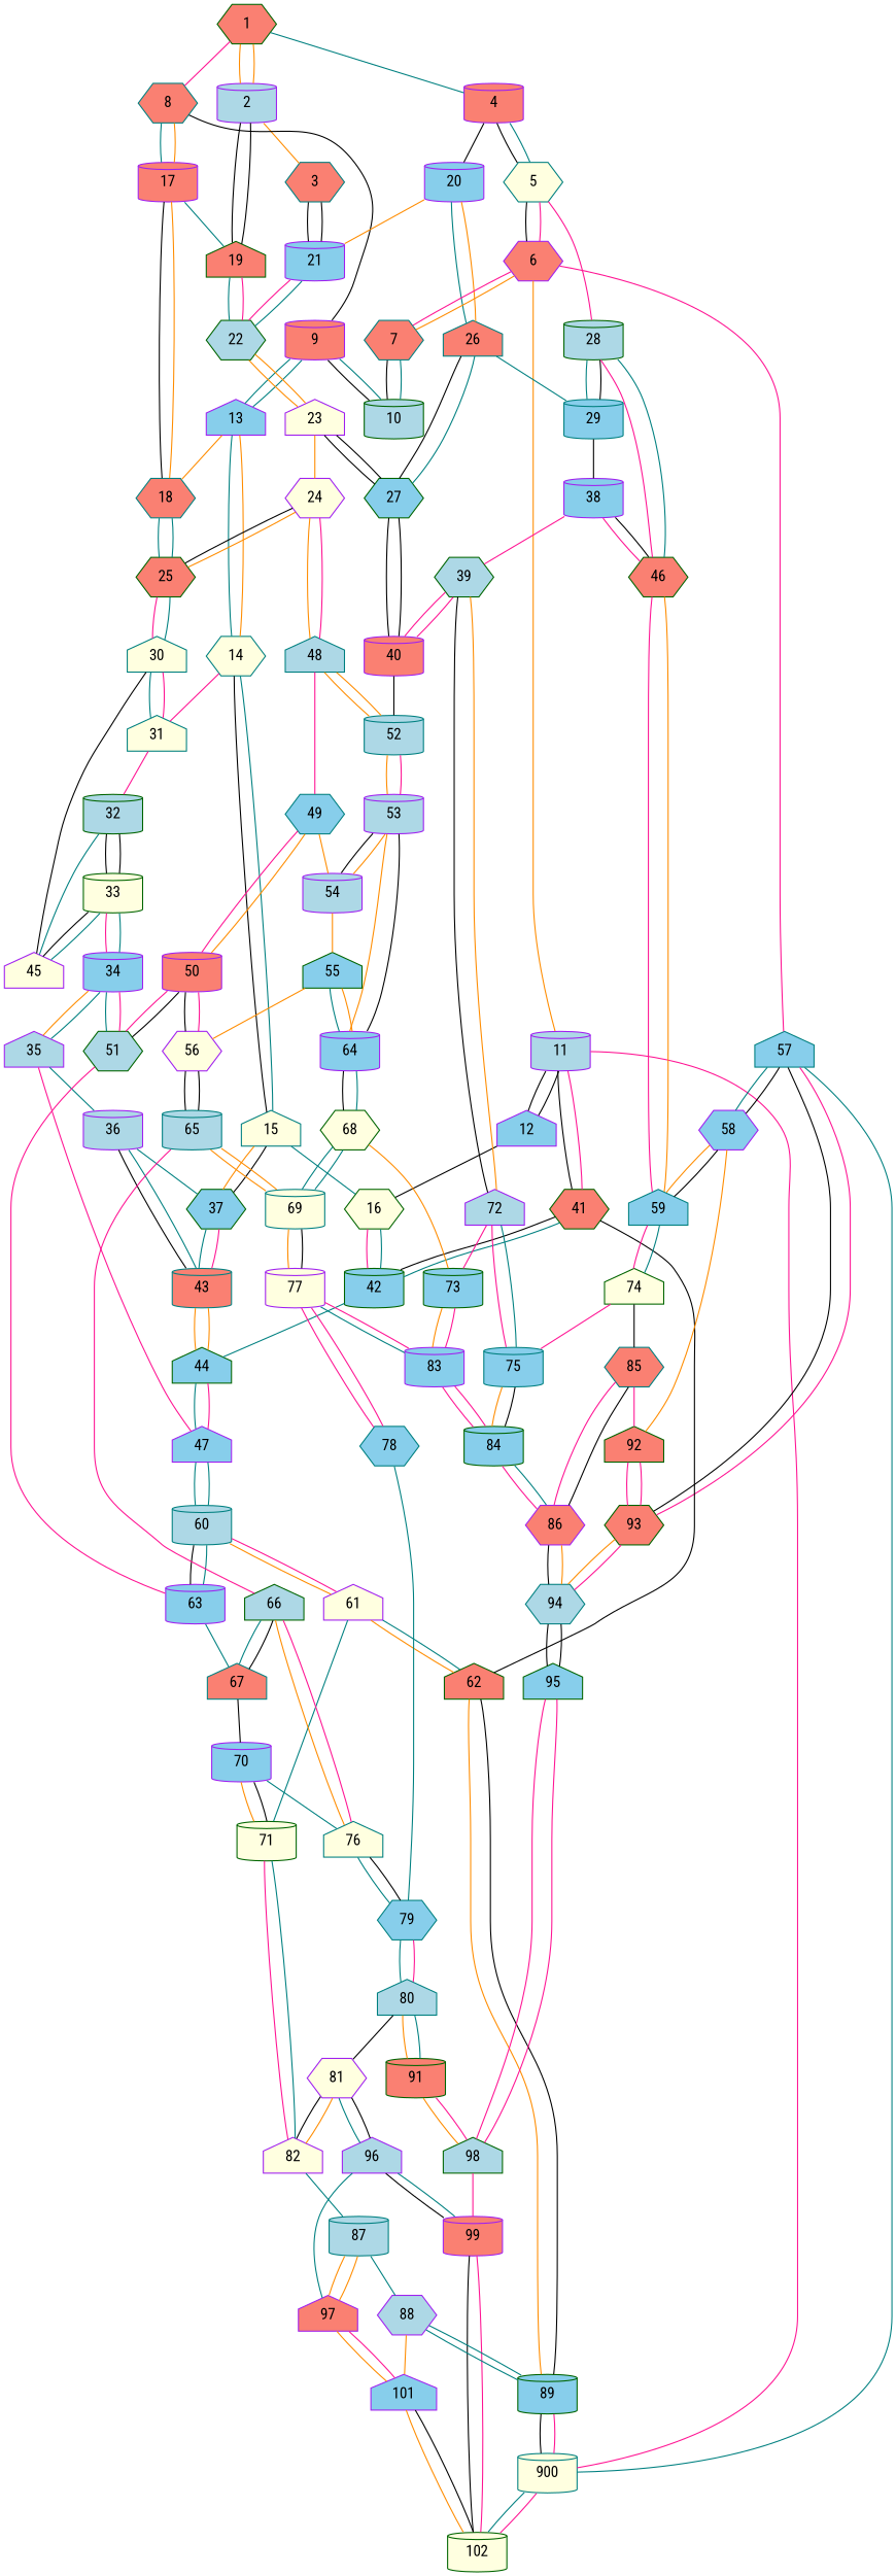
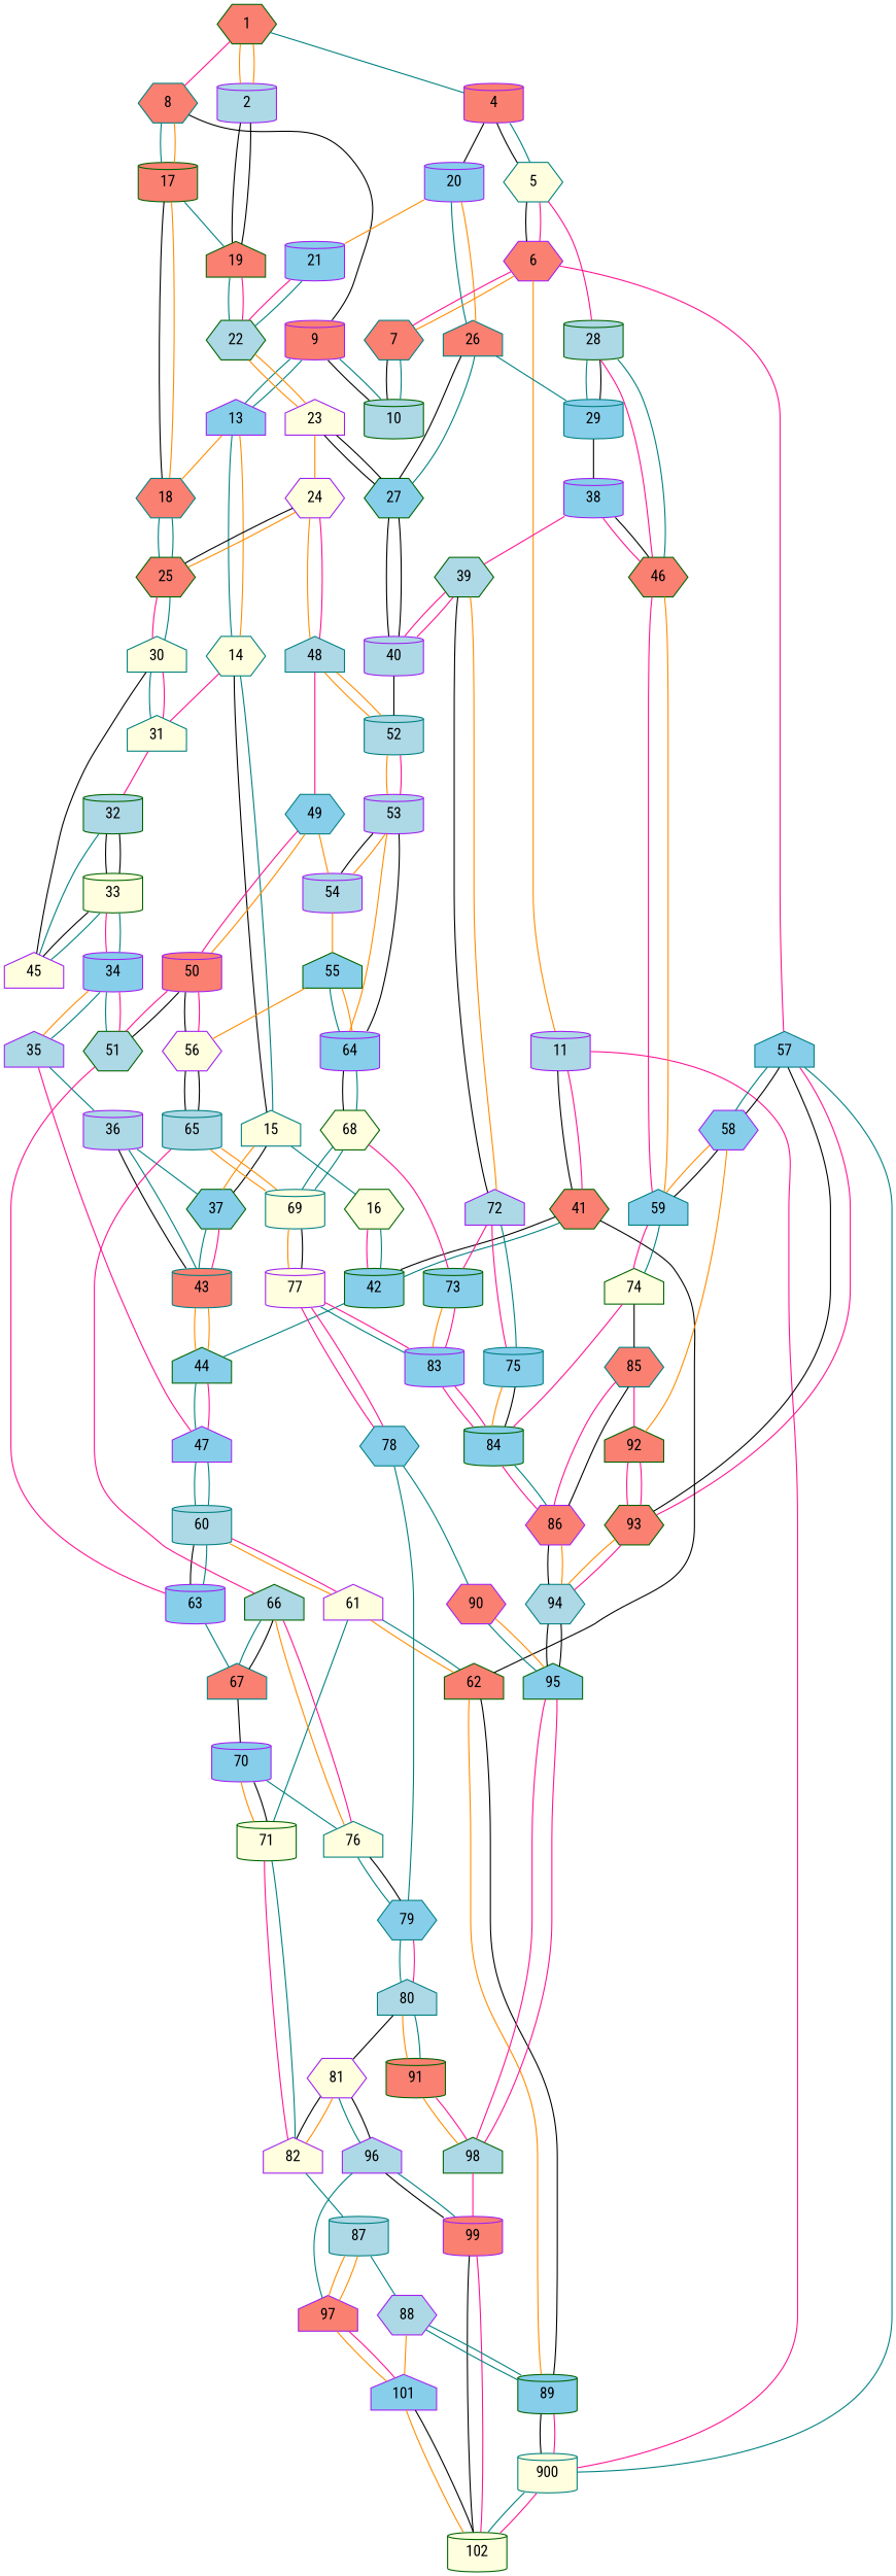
  graph {
    fontname="Roboto Condensed"
    node [color=purple fillcolor=skyblue fontname="Roboto Condensed" shape=cylinder style=filled]
    edge [color=teal fontname="Roboto Condensed"]
    1 [color=darkgreen fillcolor=salmon shape=hexagon]
    2 [fillcolor=lightblue]
    8 [color=teal fillcolor=salmon shape=hexagon]
    4 [fillcolor=salmon]
-   3 [color=teal fillcolor=salmon shape=hexagon]
    19 [color=darkgreen fillcolor=salmon shape=house]
    9 [fillcolor=salmon]
-   17 [fillcolor=salmon]
+   17 [color=darkgreen fillcolor=salmon]
    21
    22 [color=darkgreen fillcolor=lightblue shape=hexagon]
    5 [color=teal fillcolor=lightyellow shape=hexagon]
    20
    6 [fillcolor=salmon shape=hexagon]
    28 [color=darkgreen fillcolor=lightblue]
    26 [color=teal fillcolor=salmon shape=house]
    7 [color=teal fillcolor=salmon shape=hexagon]
    11 [fillcolor=lightblue]
    57 [color=teal shape=house]
    29 [color=teal]
    46 [color=darkgreen fillcolor=salmon shape=hexagon]
    10 [color=darkgreen fillcolor=lightblue]
-   12 [shape=house]
    41 [color=darkgreen fillcolor=salmon shape=hexagon]
    n24 [color=teal fillcolor=lightyellow label=900]
    58 [shape=hexagon]
    93 [color=darkgreen fillcolor=salmon shape=hexagon]
    13 [shape=house]
    18 [color=teal fillcolor=salmon shape=hexagon]
    14 [color=teal fillcolor=lightyellow shape=hexagon]
    16 [color=darkgreen fillcolor=lightyellow shape=hexagon]
    42 [color=darkgreen]
    62 [color=darkgreen fillcolor=salmon shape=house]
    102 [color=darkgreen fillcolor=lightyellow]
    15 [color=teal fillcolor=lightyellow shape=house]
    31 [color=teal fillcolor=lightyellow shape=house]
    25 [color=darkgreen fillcolor=salmon shape=hexagon]
    37 [color=darkgreen shape=hexagon]
    32 [color=darkgreen fillcolor=lightblue]
    43 [color=teal fillcolor=salmon]
    44 [color=darkgreen shape=house]
    30 [color=teal fillcolor=lightyellow shape=house]
    23 [fillcolor=lightyellow shape=house]
    27 [color=darkgreen shape=hexagon]
    24 [fillcolor=lightyellow shape=hexagon]
    48 [color=teal fillcolor=lightblue shape=house]
-   40 [fillcolor=salmon]
+   40 [fillcolor=lightblue]
    52 [color=teal fillcolor=lightblue]
    49 [color=teal shape=hexagon]
    45 [fillcolor=lightyellow shape=house]
    38
    59 [color=teal shape=house]
    39 [color=darkgreen fillcolor=lightblue shape=hexagon]
    33 [color=darkgreen fillcolor=lightyellow]
    34
    35 [fillcolor=lightblue shape=house]
    51 [color=darkgreen fillcolor=lightblue shape=hexagon]
    36 [fillcolor=lightblue]
    47 [shape=house]
    63
    60 [color=teal fillcolor=lightblue]
    72 [fillcolor=lightblue shape=house]
    73 [color=darkgreen]
    75 [color=teal]
    53 [fillcolor=lightblue]
    89 [color=darkgreen]
    74 [color=darkgreen fillcolor=lightyellow shape=house]
    61 [fillcolor=lightyellow shape=house]
    50 [fillcolor=salmon]
    54 [fillcolor=lightblue]
    56 [fillcolor=lightyellow shape=hexagon]
    55 [color=darkgreen shape=house]
    65 [color=teal fillcolor=lightblue]
    67 [color=teal fillcolor=salmon shape=house]
    64
    68 [color=darkgreen fillcolor=lightyellow shape=hexagon]
    66 [color=darkgreen fillcolor=lightblue shape=house]
    69 [color=teal fillcolor=lightyellow]
    92 [color=darkgreen fillcolor=salmon shape=house]
    94 [color=teal fillcolor=lightblue shape=hexagon]
    85 [color=teal fillcolor=salmon shape=hexagon]
    71 [color=darkgreen fillcolor=lightyellow]
    82 [fillcolor=lightyellow shape=house]
    70
    76 [color=teal fillcolor=lightyellow shape=house]
    77 [fillcolor=lightyellow]
    79 [color=teal shape=hexagon]
    83
    78 [color=teal shape=hexagon]
    87 [color=teal fillcolor=lightblue]
    84 [color=darkgreen]
    86 [fillcolor=salmon shape=hexagon]
    80 [color=teal fillcolor=lightblue shape=house]
+   90 [fillcolor=salmon shape=hexagon]
    95 [color=darkgreen shape=house]
    81 [fillcolor=lightyellow shape=hexagon]
    91 [color=darkgreen fillcolor=salmon]
    96 [fillcolor=lightblue shape=house]
    98 [color=darkgreen fillcolor=lightblue shape=house]
    97 [fillcolor=salmon shape=house]
    99 [fillcolor=salmon]
    88 [fillcolor=lightblue shape=hexagon]
    101 [shape=house]
    1 -- 2 [color=darkorange]
    1 -- 2 [color=darkorange]
    1 -- 8 [color=deeppink]
    1 -- 4
-   2 -- 3 [color=darkorange]
    2 -- 19 [color=black]
    2 -- 19 [color=black]
    8 -- 9 [color=black]
    8 -- 17
    8 -- 17 [color=darkorange]
    4 -- 5 [color=black]
    4 -- 5
    4 -- 20 [color=black]
-   3 -- 21 [color=black]
-   3 -- 21 [color=black]
    19 -- 22
    19 -- 22 [color=deeppink]
    9 -- 10 [color=black]
    9 -- 10
    9 -- 13
    9 -- 13
    17 -- 19
    17 -- 18 [color=black]
    17 -- 18 [color=darkorange]
    21 -- 22 [color=deeppink]
    21 -- 22
    22 -- 23 [color=darkorange]
    22 -- 23 [color=darkorange]
    5 -- 6 [color=black]
    5 -- 6 [color=deeppink]
    5 -- 28 [color=deeppink]
    20 -- 21 [color=darkorange]
    20 -- 26
    20 -- 26 [color=darkorange]
    6 -- 7 [color=deeppink]
    6 -- 7 [color=darkorange]
    6 -- 11 [color=darkorange]
    6 -- 57 [color=deeppink]
    28 -- 29
    28 -- 29 [color=black]
    28 -- 46 [color=deeppink]
    28 -- 46
    26 -- 29
    26 -- 27 [color=black]
    26 -- 27
    7 -- 10 [color=black]
    7 -- 10
-   11 -- 12 [color=black]
-   11 -- 12 [color=black]
    11 -- 41 [color=black]
    11 -- 41 [color=deeppink]
    11 -- n24 [color=deeppink]
    57 -- n24
    57 -- 58
    57 -- 58 [color=black]
    57 -- 93 [color=black]
    57 -- 93 [color=deeppink]
    29 -- 38 [color=black]
    46 -- 59 [color=deeppink]
    46 -- 59 [color=darkorange]
-   12 -- 16 [color=black]
    41 -- 42 [color=black]
    41 -- 42
    41 -- 62 [color=black]
    n24 -- 102
    n24 -- 102 [color=deeppink]
    58 -- 59 [color=darkorange]
    58 -- 59 [color=black]
    58 -- 92 [color=darkorange]
    93 -- 94 [color=darkorange]
    93 -- 94 [color=deeppink]
    13 -- 18 [color=darkorange]
    13 -- 14
    13 -- 14 [color=darkorange]
    18 -- 25
    18 -- 25
    14 -- 15 [color=black]
    14 -- 15
    14 -- 31 [color=deeppink]
    16 -- 42 [color=deeppink]
    16 -- 42
    42 -- 44
    62 -- 89 [color=darkorange]
    62 -- 89 [color=black]
    15 -- 16
    15 -- 37 [color=darkorange]
    15 -- 37 [color=black]
    31 -- 32 [color=deeppink]
    25 -- 30 [color=deeppink]
    25 -- 30
    37 -- 43
    37 -- 43 [color=deeppink]
    32 -- 45
    32 -- 33 [color=black]
    32 -- 33 [color=black]
    43 -- 44 [color=darkorange]
    43 -- 44 [color=darkorange]
    44 -- 47
    44 -- 47 [color=deeppink]
    30 -- 31
    30 -- 31 [color=deeppink]
    30 -- 45 [color=black]
    23 -- 27 [color=black]
    23 -- 27 [color=black]
    23 -- 24 [color=darkorange]
    27 -- 40 [color=black]
    27 -- 40 [color=black]
    24 -- 25 [color=black]
    24 -- 25 [color=darkorange]
    24 -- 48 [color=darkorange]
    24 -- 48 [color=deeppink]
    48 -- 52 [color=darkorange]
    48 -- 52 [color=darkorange]
    48 -- 49 [color=deeppink]
    40 -- 52 [color=black]
    52 -- 53 [color=darkorange]
    52 -- 53 [color=deeppink]
    49 -- 50 [color=deeppink]
    49 -- 50 [color=darkorange]
    49 -- 54 [color=darkorange]
    38 -- 46 [color=deeppink]
    38 -- 46 [color=black]
    38 -- 39 [color=deeppink]
    59 -- 74 [color=deeppink]
    59 -- 74
    39 -- 40 [color=deeppink]
    39 -- 40 [color=deeppink]
    39 -- 72 [color=black]
    39 -- 72 [color=darkorange]
    33 -- 45 [color=black]
    33 -- 45
    33 -- 34 [color=deeppink]
    33 -- 34
    34 -- 35 [color=darkorange]
    34 -- 35
    34 -- 51
    34 -- 51 [color=deeppink]
    35 -- 36
    35 -- 47 [color=deeppink]
    51 -- 63 [color=deeppink]
    36 -- 37
    36 -- 43 [color=black]
    36 -- 43
    47 -- 60
    47 -- 60
    63 -- 67
    60 -- 63 [color=black]
    60 -- 63
    60 -- 61 [color=darkorange]
    60 -- 61 [color=deeppink]
    72 -- 73 [color=deeppink]
    72 -- 75 [color=deeppink]
    72 -- 75
    73 -- 83 [color=darkorange]
    73 -- 83 [color=deeppink]
    75 -- 84 [color=darkorange]
    75 -- 84 [color=black]
    53 -- 54 [color=black]
    53 -- 54 [color=darkorange]
    53 -- 64 [color=darkorange]
    53 -- 64 [color=black]
    89 -- n24 [color=black]
    89 -- n24 [color=deeppink]
-   74 -- 75 [color=deeppink]
+   74 -- 84 [color=deeppink]
    74 -- 85 [color=black]
    61 -- 62 [color=darkorange]
    61 -- 62
    61 -- 71
    50 -- 51 [color=deeppink]
    50 -- 51 [color=black]
    50 -- 56 [color=black]
    50 -- 56 [color=deeppink]
    54 -- 55 [color=darkorange]
    56 -- 65 [color=black]
    56 -- 65 [color=black]
    55 -- 56 [color=darkorange]
    55 -- 64
    55 -- 64 [color=darkorange]
    65 -- 66 [color=deeppink]
    65 -- 69 [color=darkorange]
    65 -- 69 [color=darkorange]
    67 -- 70 [color=black]
    64 -- 68 [color=black]
    64 -- 68
-   68 -- 73 [color=darkorange]
+   68 -- 73 [color=deeppink]
    68 -- 69
    68 -- 69
    66 -- 67
    66 -- 67 [color=black]
    66 -- 76 [color=darkorange]
    66 -- 76 [color=deeppink]
    69 -- 77 [color=darkorange]
    69 -- 77 [color=black]
    92 -- 93 [color=deeppink]
    92 -- 93 [color=deeppink]
    94 -- 95 [color=black]
    94 -- 95 [color=black]
    85 -- 92 [color=deeppink]
    85 -- 86 [color=deeppink]
    85 -- 86 [color=black]
    71 -- 82 [color=deeppink]
    71 -- 82
    82 -- 87
    70 -- 71 [color=darkorange]
    70 -- 71 [color=black]
    70 -- 76
    76 -- 79
    76 -- 79 [color=black]
    77 -- 83
    77 -- 83 [color=deeppink]
    77 -- 78 [color=deeppink]
    77 -- 78 [color=deeppink]
    79 -- 80
    79 -- 80 [color=deeppink]
    83 -- 84 [color=deeppink]
    83 -- 84 [color=deeppink]
    78 -- 79
+   78 -- 90
    87 -- 97 [color=darkorange]
    87 -- 97 [color=darkorange]
    87 -- 88
    84 -- 86 [color=deeppink]
    84 -- 86
    86 -- 94 [color=black]
    86 -- 94 [color=darkorange]
    80 -- 81 [color=black]
    80 -- 91 [color=darkorange]
    80 -- 91
+   90 -- 95
+   90 -- 95 [color=darkorange]
    95 -- 98 [color=deeppink]
    95 -- 98 [color=deeppink]
    81 -- 82 [color=black]
    81 -- 82 [color=darkorange]
    81 -- 96
    81 -- 96 [color=black]
    91 -- 98 [color=darkorange]
    91 -- 98 [color=deeppink]
    96 -- 97
    96 -- 99 [color=black]
    96 -- 99
    98 -- 99 [color=deeppink]
    97 -- 101 [color=darkorange]
    97 -- 101 [color=deeppink]
    99 -- 102 [color=black]
    99 -- 102 [color=deeppink]
    88 -- 89
    88 -- 89
    88 -- 101 [color=darkorange]
    101 -- 102 [color=darkorange]
    101 -- 102 [color=black]
  }
